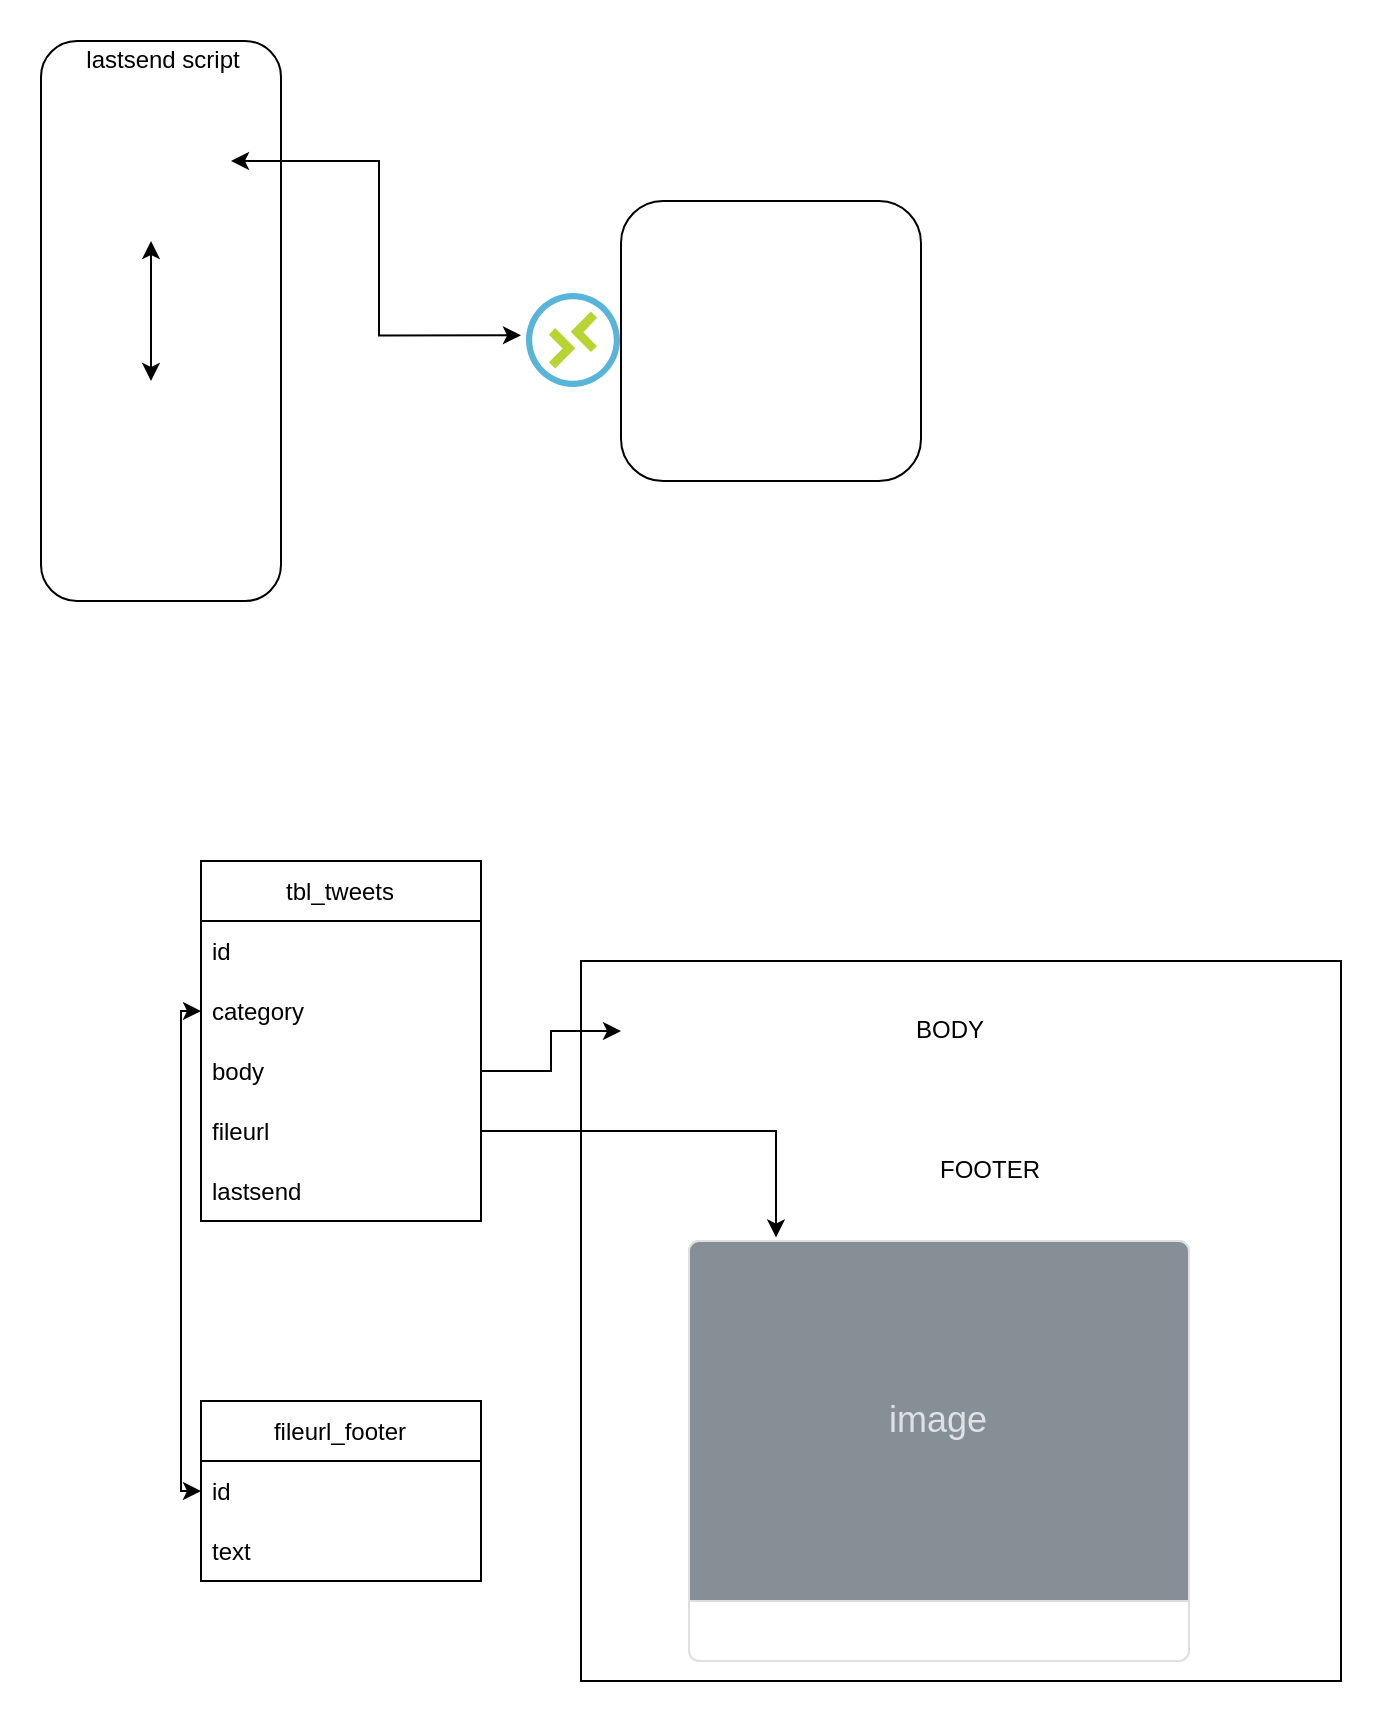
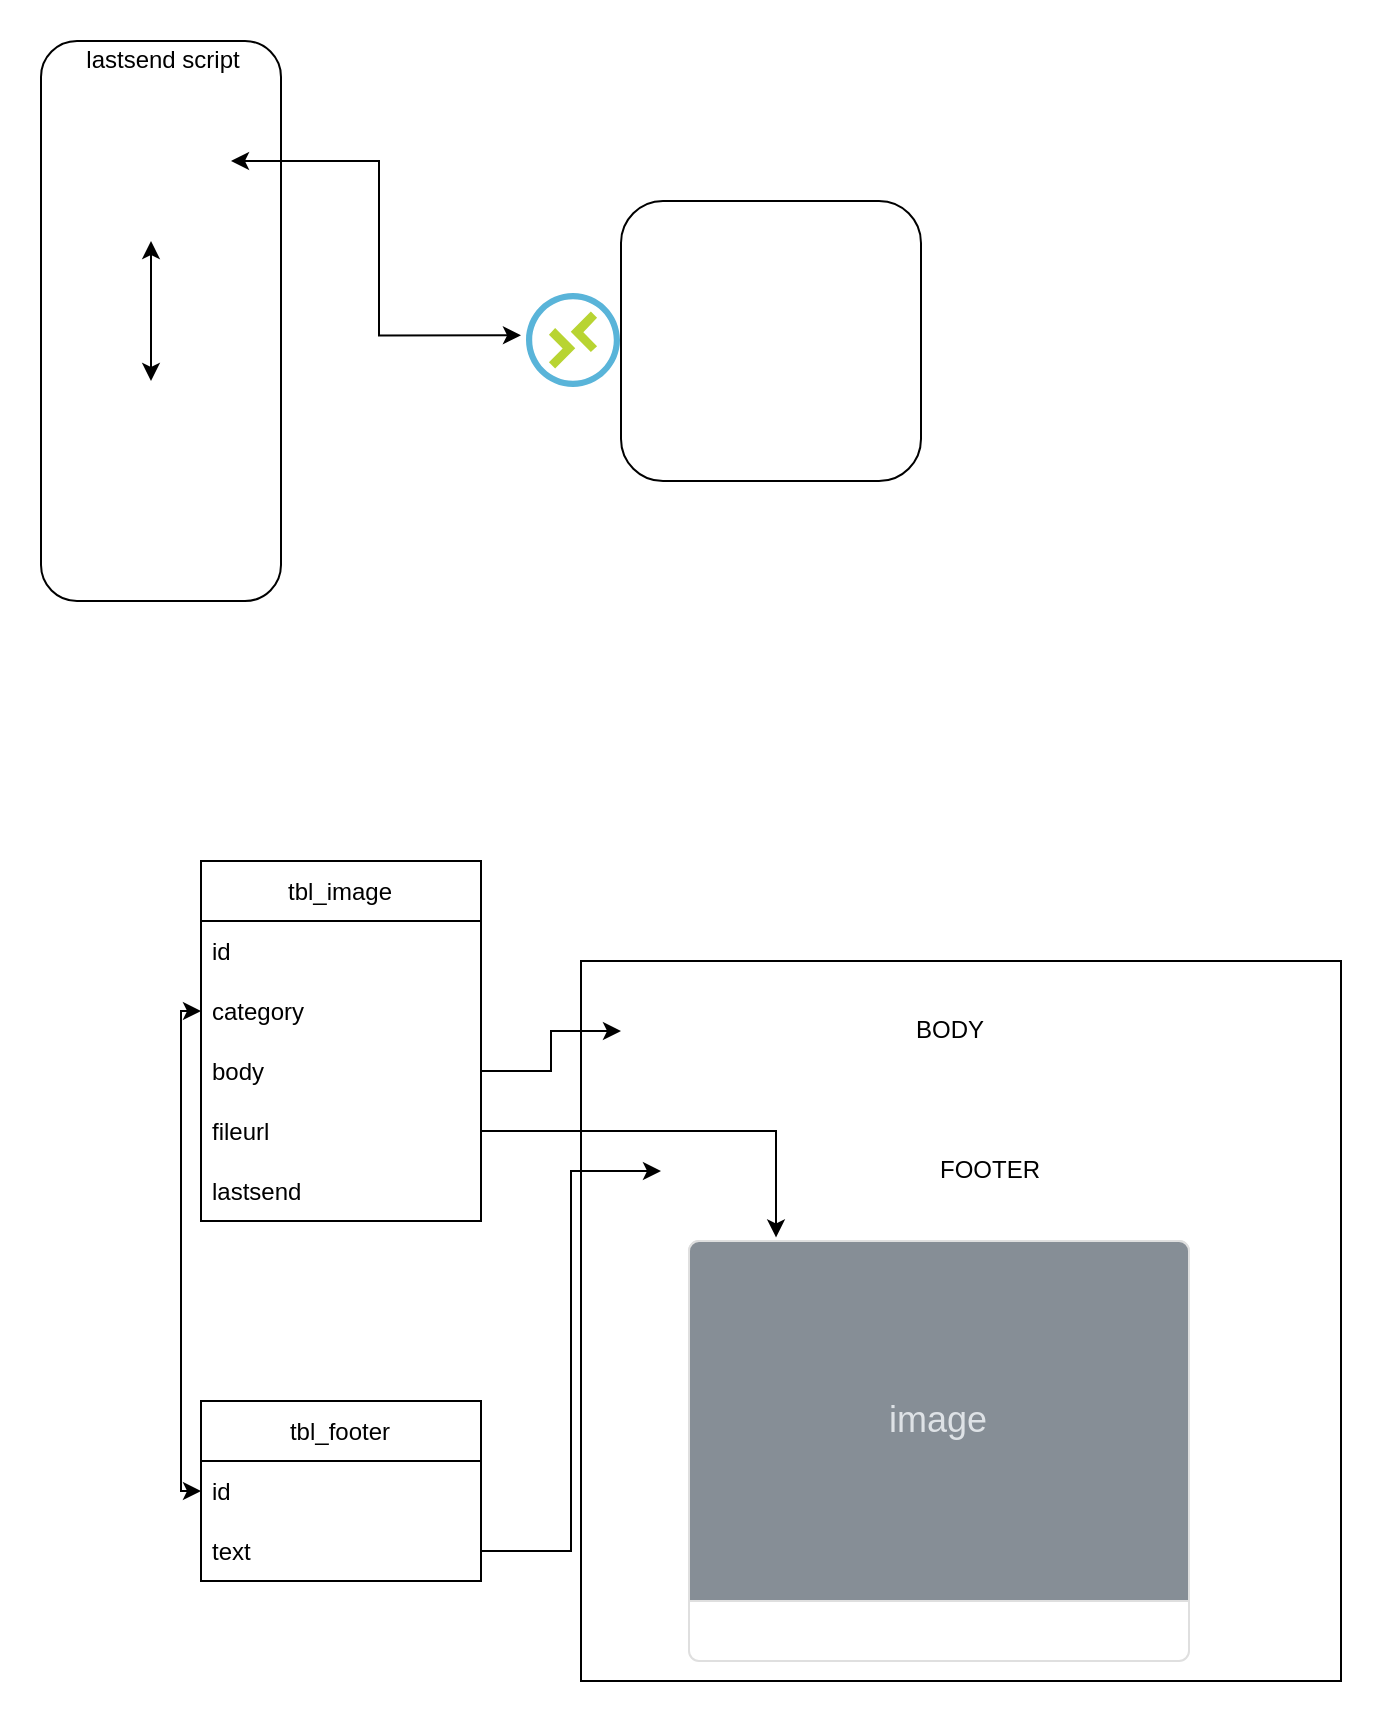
  <mxCell id="0" />
  <mxCell id="1" parent="0" />
  <mxCell id="2" value="" style="rounded=1;whiteSpace=wrap;html=1;" vertex="1" parent="1"><mxGeometry x="310" y="100" width="150" height="140" as="geometry" /></mxCell>
  <mxCell id="3" value="" style="rounded=1;whiteSpace=wrap;html=1;" vertex="1" parent="1"><mxGeometry x="20" y="20" width="120" height="280" as="geometry" /></mxCell>
  <mxCell id="4" value="" style="shape=image;verticalLabelPosition=bottom;labelBackgroundColor=#ffffff;verticalAlign=top;aspect=fixed;imageAspect=0;image=https://upload.wikimedia.org/wikipedia/commons/thumb/2/29/Postgresql_elephant.svg/1200px-Postgresql_elephant.svg.png;" vertex="1" parent="1"><mxGeometry x="31.38" y="190" width="87.23" height="90" as="geometry" /></mxCell>
  <mxCell id="5" value="" style="shape=image;verticalLabelPosition=bottom;labelBackgroundColor=#ffffff;verticalAlign=top;aspect=fixed;imageAspect=0;image=https://upload.wikimedia.org/wikipedia/commons/thumb/c/c3/Python-logo-notext.svg/640px-Python-logo-notext.svg.png;" vertex="1" parent="1"><mxGeometry x="35" y="40" width="80" height="80" as="geometry" /></mxCell>
  <mxCell id="6" value="" style="shape=image;verticalLabelPosition=bottom;labelBackgroundColor=#ffffff;verticalAlign=top;aspect=fixed;imageAspect=0;image=https://cdn2.downdetector.com/static/uploads/logo/twitter-logo_6.png;" vertex="1" parent="1"><mxGeometry x="320" y="120" width="127.91" height="110" as="geometry" /></mxCell>
  <mxCell id="7" value="" style="endArrow=classic;startArrow=classic;html=1;rounded=0;edgeStyle=orthogonalEdgeStyle;exitX=0.5;exitY=0;exitDx=0;exitDy=0;entryX=0.5;entryY=1;entryDx=0;entryDy=0;" edge="1" parent="1" source="4" target="5"><mxGeometry width="50" height="50" relative="1" as="geometry"><mxPoint x="320" y="140" as="sourcePoint" /><mxPoint x="370" y="90" as="targetPoint" /></mxGeometry></mxCell>
  <mxCell id="8" value="" style="endArrow=classic;startArrow=classic;html=1;rounded=0;edgeStyle=orthogonalEdgeStyle;entryX=1;entryY=0.5;entryDx=0;entryDy=0;exitX=-0.064;exitY=0.44;exitDx=0;exitDy=0;exitPerimeter=0;" edge="1" parent="1" source="9" target="5"><mxGeometry width="50" height="50" relative="1" as="geometry"><mxPoint x="180" y="240" as="sourcePoint" /><mxPoint x="230" y="190" as="targetPoint" /></mxGeometry></mxCell>
  <mxCell id="9" value="" style="sketch=0;aspect=fixed;html=1;points=[];align=center;image;fontSize=12;image=img/lib/mscae/Connections.svg;" vertex="1" parent="1"><mxGeometry x="263" y="146.5" width="47" height="47" as="geometry" /></mxCell>
  <mxCell id="10" value="lastsend script" style="text;html=1;align=center;verticalAlign=middle;resizable=0;points=[];autosize=1;strokeColor=none;fillColor=none;" vertex="1" parent="1"><mxGeometry x="31.38" y="20" width="100" height="20" as="geometry" /></mxCell>
- <mxCell id="11" value="tbl_tweets" style="swimlane;fontStyle=0;childLayout=stackLayout;horizontal=1;startSize=30;horizontalStack=0;resizeParent=1;resizeParentMax=0;resizeLast=0;collapsible=1;marginBottom=0;" vertex="1" parent="1"><mxGeometry x="100" y="430" width="140" height="180" as="geometry" /></mxCell>
+ <mxCell id="11" value="tbl_image" style="swimlane;fontStyle=0;childLayout=stackLayout;horizontal=1;startSize=30;horizontalStack=0;resizeParent=1;resizeParentMax=0;resizeLast=0;collapsible=1;marginBottom=0;" vertex="1" parent="1"><mxGeometry x="100" y="430" width="140" height="180" as="geometry" /></mxCell>
  <mxCell id="12" value="id" style="text;strokeColor=none;fillColor=none;align=left;verticalAlign=middle;spacingLeft=4;spacingRight=4;overflow=hidden;points=[[0,0.5],[1,0.5]];portConstraint=eastwest;rotatable=0;" vertex="1" parent="11"><mxGeometry y="30" width="140" height="30" as="geometry" /></mxCell>
  <mxCell id="13" value="category" style="text;strokeColor=none;fillColor=none;align=left;verticalAlign=middle;spacingLeft=4;spacingRight=4;overflow=hidden;points=[[0,0.5],[1,0.5]];portConstraint=eastwest;rotatable=0;" vertex="1" parent="11"><mxGeometry y="60" width="140" height="30" as="geometry" /></mxCell>
  <mxCell id="14" value="body" style="text;strokeColor=none;fillColor=none;align=left;verticalAlign=middle;spacingLeft=4;spacingRight=4;overflow=hidden;points=[[0,0.5],[1,0.5]];portConstraint=eastwest;rotatable=0;" vertex="1" parent="11"><mxGeometry y="90" width="140" height="30" as="geometry" /></mxCell>
  <mxCell id="15" value="fileurl" style="text;strokeColor=none;fillColor=none;align=left;verticalAlign=middle;spacingLeft=4;spacingRight=4;overflow=hidden;points=[[0,0.5],[1,0.5]];portConstraint=eastwest;rotatable=0;" vertex="1" parent="11"><mxGeometry y="120" width="140" height="30" as="geometry" /></mxCell>
  <mxCell id="16" value="lastsend" style="text;strokeColor=none;fillColor=none;align=left;verticalAlign=middle;spacingLeft=4;spacingRight=4;overflow=hidden;points=[[0,0.5],[1,0.5]];portConstraint=eastwest;rotatable=0;" vertex="1" parent="11"><mxGeometry y="150" width="140" height="30" as="geometry" /></mxCell>
- <mxCell id="17" value="fileurl_footer" style="swimlane;fontStyle=0;childLayout=stackLayout;horizontal=1;startSize=30;horizontalStack=0;resizeParent=1;resizeParentMax=0;resizeLast=0;collapsible=1;marginBottom=0;" vertex="1" parent="1"><mxGeometry x="100" y="700" width="140" height="90" as="geometry" /></mxCell>
+ <mxCell id="17" value="tbl_footer" style="swimlane;fontStyle=0;childLayout=stackLayout;horizontal=1;startSize=30;horizontalStack=0;resizeParent=1;resizeParentMax=0;resizeLast=0;collapsible=1;marginBottom=0;" vertex="1" parent="1"><mxGeometry x="100" y="700" width="140" height="90" as="geometry" /></mxCell>
  <mxCell id="18" value="id" style="text;strokeColor=none;fillColor=none;align=left;verticalAlign=middle;spacingLeft=4;spacingRight=4;overflow=hidden;points=[[0,0.5],[1,0.5]];portConstraint=eastwest;rotatable=0;" vertex="1" parent="17"><mxGeometry y="30" width="140" height="30" as="geometry" /></mxCell>
  <mxCell id="19" value="text" style="text;strokeColor=none;fillColor=none;align=left;verticalAlign=middle;spacingLeft=4;spacingRight=4;overflow=hidden;points=[[0,0.5],[1,0.5]];portConstraint=eastwest;rotatable=0;" vertex="1" parent="17"><mxGeometry y="60" width="140" height="30" as="geometry" /></mxCell>
  <mxCell id="20" value="" style="endArrow=classic;startArrow=classic;html=1;rounded=0;edgeStyle=orthogonalEdgeStyle;entryX=0;entryY=0.5;entryDx=0;entryDy=0;" edge="1" parent="1" source="13" target="18"><mxGeometry width="50" height="50" relative="1" as="geometry"><mxPoint x="320" y="570" as="sourcePoint" /><mxPoint x="370" y="520" as="targetPoint" /></mxGeometry></mxCell>
  <mxCell id="21" value="" style="rounded=0;whiteSpace=wrap;html=1;" vertex="1" parent="1"><mxGeometry x="290" y="480" width="380" height="360" as="geometry" /></mxCell>
  <mxCell id="22" value="" style="html=1;shadow=0;dashed=0;shape=mxgraph.bootstrap.rrect;rSize=5;strokeColor=#DFDFDF;html=1;whiteSpace=wrap;fillColor=#ffffff;fontColor=#000000;verticalAlign=bottom;align=left;spacing=20;fontSize=14;" vertex="1" parent="1"><mxGeometry x="344" y="620" width="250" height="210" as="geometry" /></mxCell>
  <mxCell id="23" value="image" style="html=1;shadow=0;dashed=0;shape=mxgraph.bootstrap.topButton;rSize=5;perimeter=none;whiteSpace=wrap;fillColor=#868E96;strokeColor=#DFDFDF;fontColor=#DEE2E6;resizeWidth=1;fontSize=18;" vertex="1" parent="22"><mxGeometry width="250" height="180" relative="1" as="geometry" /></mxCell>
  <mxCell id="24" value="BODY" style="text;html=1;strokeColor=none;fillColor=none;align=center;verticalAlign=middle;whiteSpace=wrap;rounded=0;" vertex="1" parent="1"><mxGeometry x="310" y="490" width="330" height="50" as="geometry" /></mxCell>
  <mxCell id="25" value="FOOTER" style="text;html=1;strokeColor=none;fillColor=none;align=center;verticalAlign=middle;whiteSpace=wrap;rounded=0;" vertex="1" parent="1"><mxGeometry x="330" y="560" width="330" height="50" as="geometry" /></mxCell>
+ <mxCell id="26" value="" style="endArrow=classic;html=1;rounded=0;edgeStyle=orthogonalEdgeStyle;entryX=0;entryY=0.5;entryDx=0;entryDy=0;" edge="1" parent="1" source="19" target="25"><mxGeometry width="50" height="50" relative="1" as="geometry"><mxPoint x="320" y="760" as="sourcePoint" /><mxPoint x="370" y="710" as="targetPoint" /></mxGeometry></mxCell>
  <mxCell id="27" value="" style="endArrow=classic;html=1;rounded=0;edgeStyle=orthogonalEdgeStyle;exitX=1;exitY=0.5;exitDx=0;exitDy=0;entryX=0;entryY=0.5;entryDx=0;entryDy=0;" edge="1" parent="1" source="14" target="24"><mxGeometry width="50" height="50" relative="1" as="geometry"><mxPoint x="320" y="760" as="sourcePoint" /><mxPoint x="370" y="710" as="targetPoint" /></mxGeometry></mxCell>
  <mxCell id="28" value="" style="endArrow=classic;html=1;rounded=0;edgeStyle=orthogonalEdgeStyle;entryX=0.174;entryY=-0.01;entryDx=0;entryDy=0;entryPerimeter=0;" edge="1" parent="1" source="15" target="23"><mxGeometry width="50" height="50" relative="1" as="geometry"><mxPoint x="320" y="760" as="sourcePoint" /><mxPoint x="370" y="710" as="targetPoint" /></mxGeometry></mxCell>
